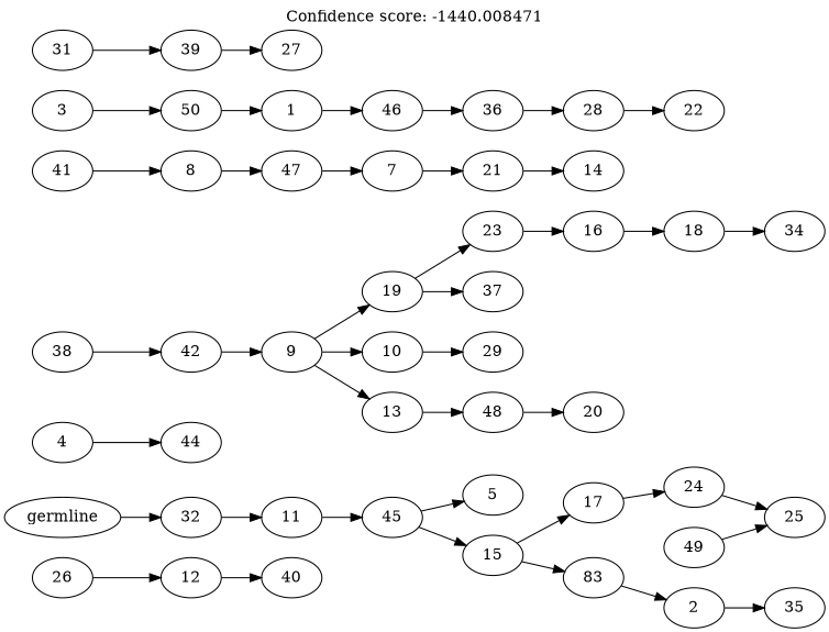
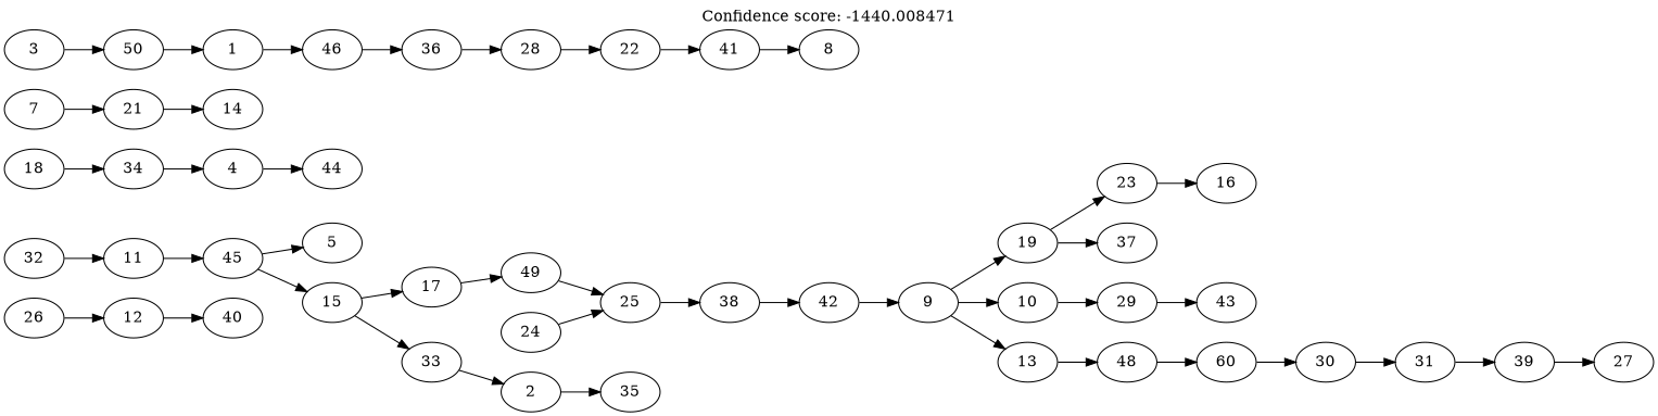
  digraph {
    label="Confidence score: -1440.008471"
    labelloc=t
    rankdir=LR
    n1 [label=12]
    n2 [label=40]
    n3 [label=26]
    n4 [label=5]
    n5 [label=2]
    n6 [label=35]
-   n7 [label=83]
+   n7 [label=33]
    n8 [label=4]
    n9 [label=44]
    n10 [label=34]
    n11 [label=18]
    n12 [label=16]
    n13 [label=23]
    n14 [label=21]
    n15 [label=14]
    n16 [label=7]
-   n17 [label=47]
    n18 [label=8]
    n19 [label=41]
    n20 [label=22]
    n21 [label=28]
    n22 [label=36]
    n23 [label=46]
    n24 [label=1]
    n25 [label=50]
    n26 [label=3]
    n27 [label=37]
    n28 [label=19]
    n29 [label=29]
+   n30 [label=43]
    n31 [label=10]
    n32 [label=39]
    n33 [label=27]
    n34 [label=31]
-   n36 [label=20]
+   n35 [label=30]
+   n36 [label=60]
    n37 [label=48]
    n38 [label=13]
    n39 [label=9]
    n40 [label=42]
    n41 [label=38]
    n42 [label=25]
    n43 [label=49]
    n44 [label=24]
    n45 [label=17]
    n46 [label=15]
    n47 [label=45]
    n48 [label=11]
    n49 [label=32]
-   n50 [label=germline]
    n1 -> n2
    n3 -> n1
    n5 -> n6
    n7 -> n5
    n8 -> n9
+   n10 -> n8
    n11 -> n10
-   n12 -> n11
    n13 -> n12
    n14 -> n15
    n16 -> n14
-   n17 -> n16
-   n18 -> n17
    n19 -> n18
+   n20 -> n19
    n21 -> n20
    n22 -> n21
    n23 -> n22
    n24 -> n23
    n25 -> n24
    n26 -> n25
    n28 -> n13
    n28 -> n27
+   n29 -> n30
    n31 -> n29
    n32 -> n33
    n34 -> n32
+   n35 -> n34
+   n36 -> n35
    n37 -> n36
    n38 -> n37
    n39 -> n28
    n39 -> n31
    n39 -> n38
    n40 -> n39
    n41 -> n40
+   n42 -> n41
    n43 -> n42
    n44 -> n42
-   n45 -> n44
+   n45 -> n43
    n46 -> n7
    n46 -> n45
    n47 -> n4
    n47 -> n46
    n48 -> n47
    n49 -> n48
-   n50 -> n49
  }
